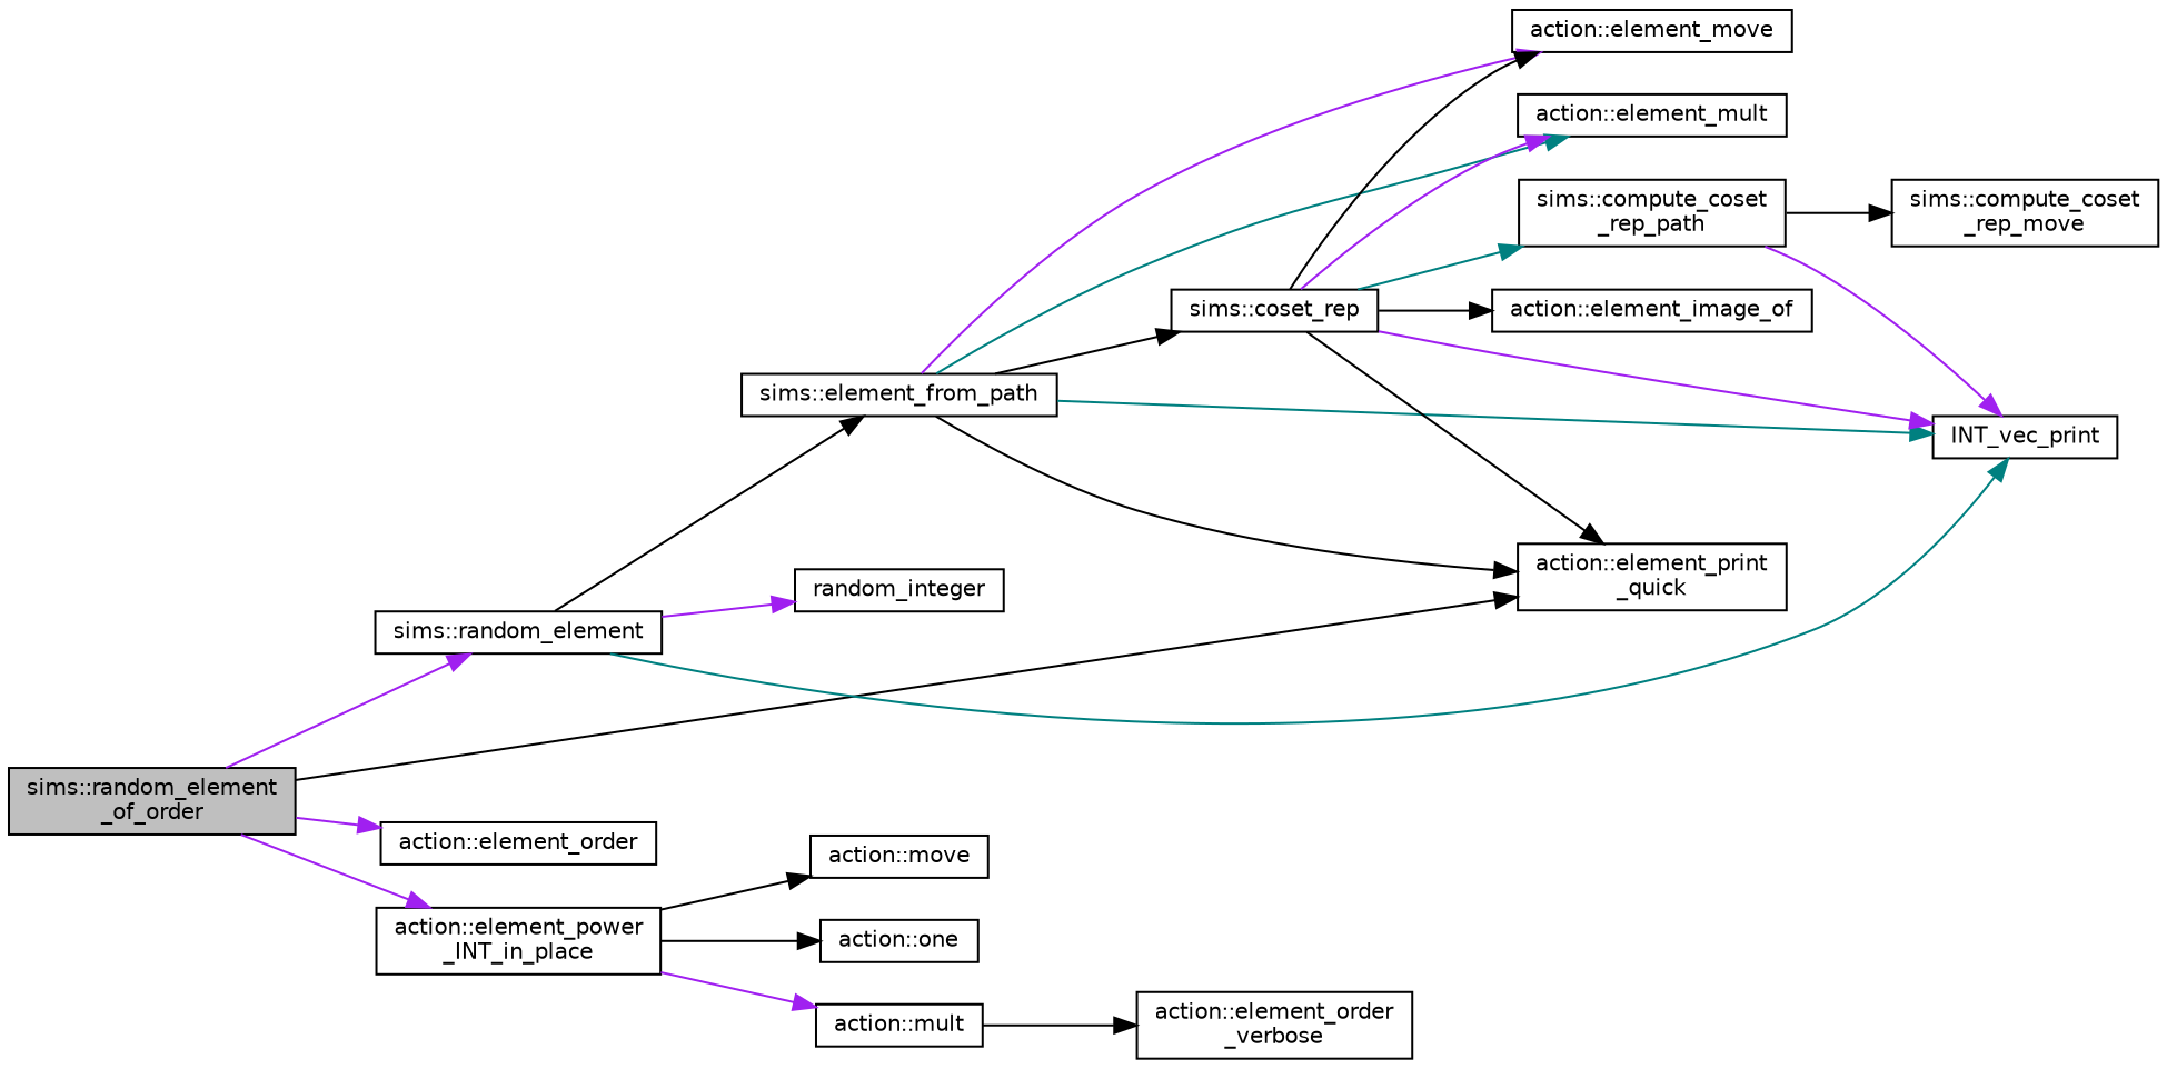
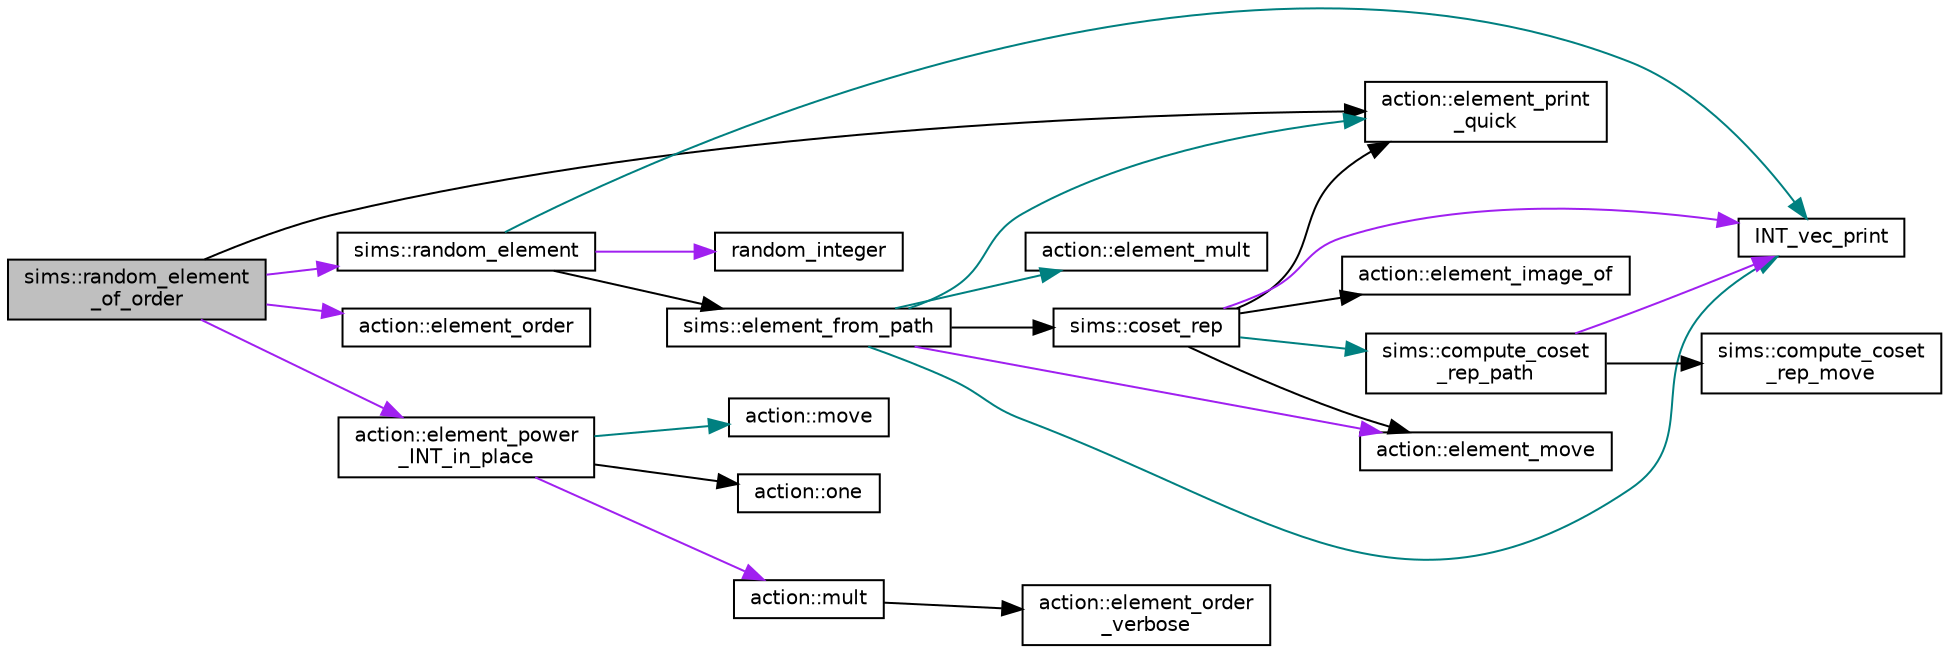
  digraph {
    rankdir=LR
    node [color=black fillcolor=white fontname=Helvetica fontsize=10 shape=record style=filled]
    edge [color=black fontname=Helvetica fontsize=10 labelfontname=Helvetica labelfontsize=10 style=solid]
    n1 [fillcolor=grey75 fontcolor=black height=0.2 label="sims::random_element\l_of_order" width=0.4]
    n2 [height=0.2 label="sims::random_element" width=0.4]
    n3 [height=0.2 label="action::element_print\l_quick" width=0.4]
    n4 [height=0.2 label="action::element_order" width=0.4]
    n5 [height=0.2 label="action::element_power\l_INT_in_place" width=0.4]
    n6 [height=0.2 label=INT_vec_print width=0.4]
    n7 [height=0.2 label=random_integer width=0.4]
    n8 [height=0.2 label="sims::element_from_path" width=0.4]
    n9 [height=0.2 label="action::move" width=0.4]
    n10 [height=0.2 label="action::one" width=0.4]
    n11 [height=0.2 label="action::mult" width=0.4]
    n12 [height=0.2 label="sims::coset_rep" width=0.4]
    n13 [height=0.2 label="action::element_mult" width=0.4]
    n14 [height=0.2 label="action::element_move" width=0.4]
    n15 [height=0.2 label="sims::compute_coset\l_rep_path" width=0.4]
    n16 [height=0.2 label="action::element_image_of" width=0.4]
    n17 [height=0.2 label="sims::compute_coset\l_rep_move" width=0.4]
    n18 [height=0.2 label="action::element_order\l_verbose" width=0.4]
    n1 -> n2 [color=purple]
    n1 -> n3
    n1 -> n4 [color=purple]
    n1 -> n5 [color=purple]
    n2 -> n6 [color=teal]
    n2 -> n7 [color=purple]
    n2 -> n8
-   n5 -> n9
+   n5 -> n9 [color=teal]
    n5 -> n10
    n5 -> n11 [color=purple]
-   n8 -> n3
+   n8 -> n3 [color=teal]
    n8 -> n6 [color=teal]
    n8 -> n12
    n8 -> n13 [color=teal]
    n8 -> n14 [color=purple]
    n11 -> n18
    n12 -> n3
    n12 -> n6 [color=purple]
-   n12 -> n13 [color=purple]
    n12 -> n14
    n12 -> n15 [color=teal]
    n12 -> n16
    n15 -> n6 [color=purple]
    n15 -> n17
  }
